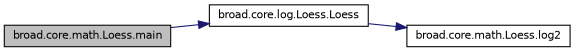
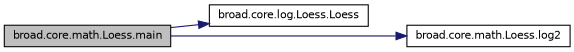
  digraph {
    rankdir=LR
    node [color=black fillcolor=white fontname=Helvetica fontsize=10 shape=record style=filled]
    edge [color=midnightblue fontname=Helvetica fontsize=10 labelfontname=Helvetica labelfontsize=10 style=solid]
    n1 [fillcolor=grey75 fontcolor=black height=0.2 label="broad.core.math.Loess.main" width=0.4]
    n2 [height=0.2 label="broad.core.log.Loess.Loess" width=0.4]
    n3 [height=0.2 label="broad.core.math.Loess.log2" width=0.4]
    n1 -> n2
-   n2 -> n3
+   n1 -> n3
  }
